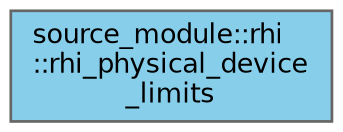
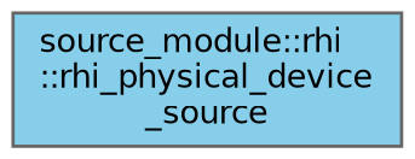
  digraph {
    rankdir=LR
-   n1 [color=gray40 fillcolor=skyblue fontname=Helvetica fontsize=10 height=0.2 label="source_module::rhi\l::rhi_physical_device\l_limits" shape=box style=filled width=0.4]
+   n1 [color=gray40 fillcolor=skyblue fontname=Helvetica fontsize=10 height=0.2 label="source_module::rhi\l::rhi_physical_device\l_source" shape=box style=filled width=0.4]
  }
